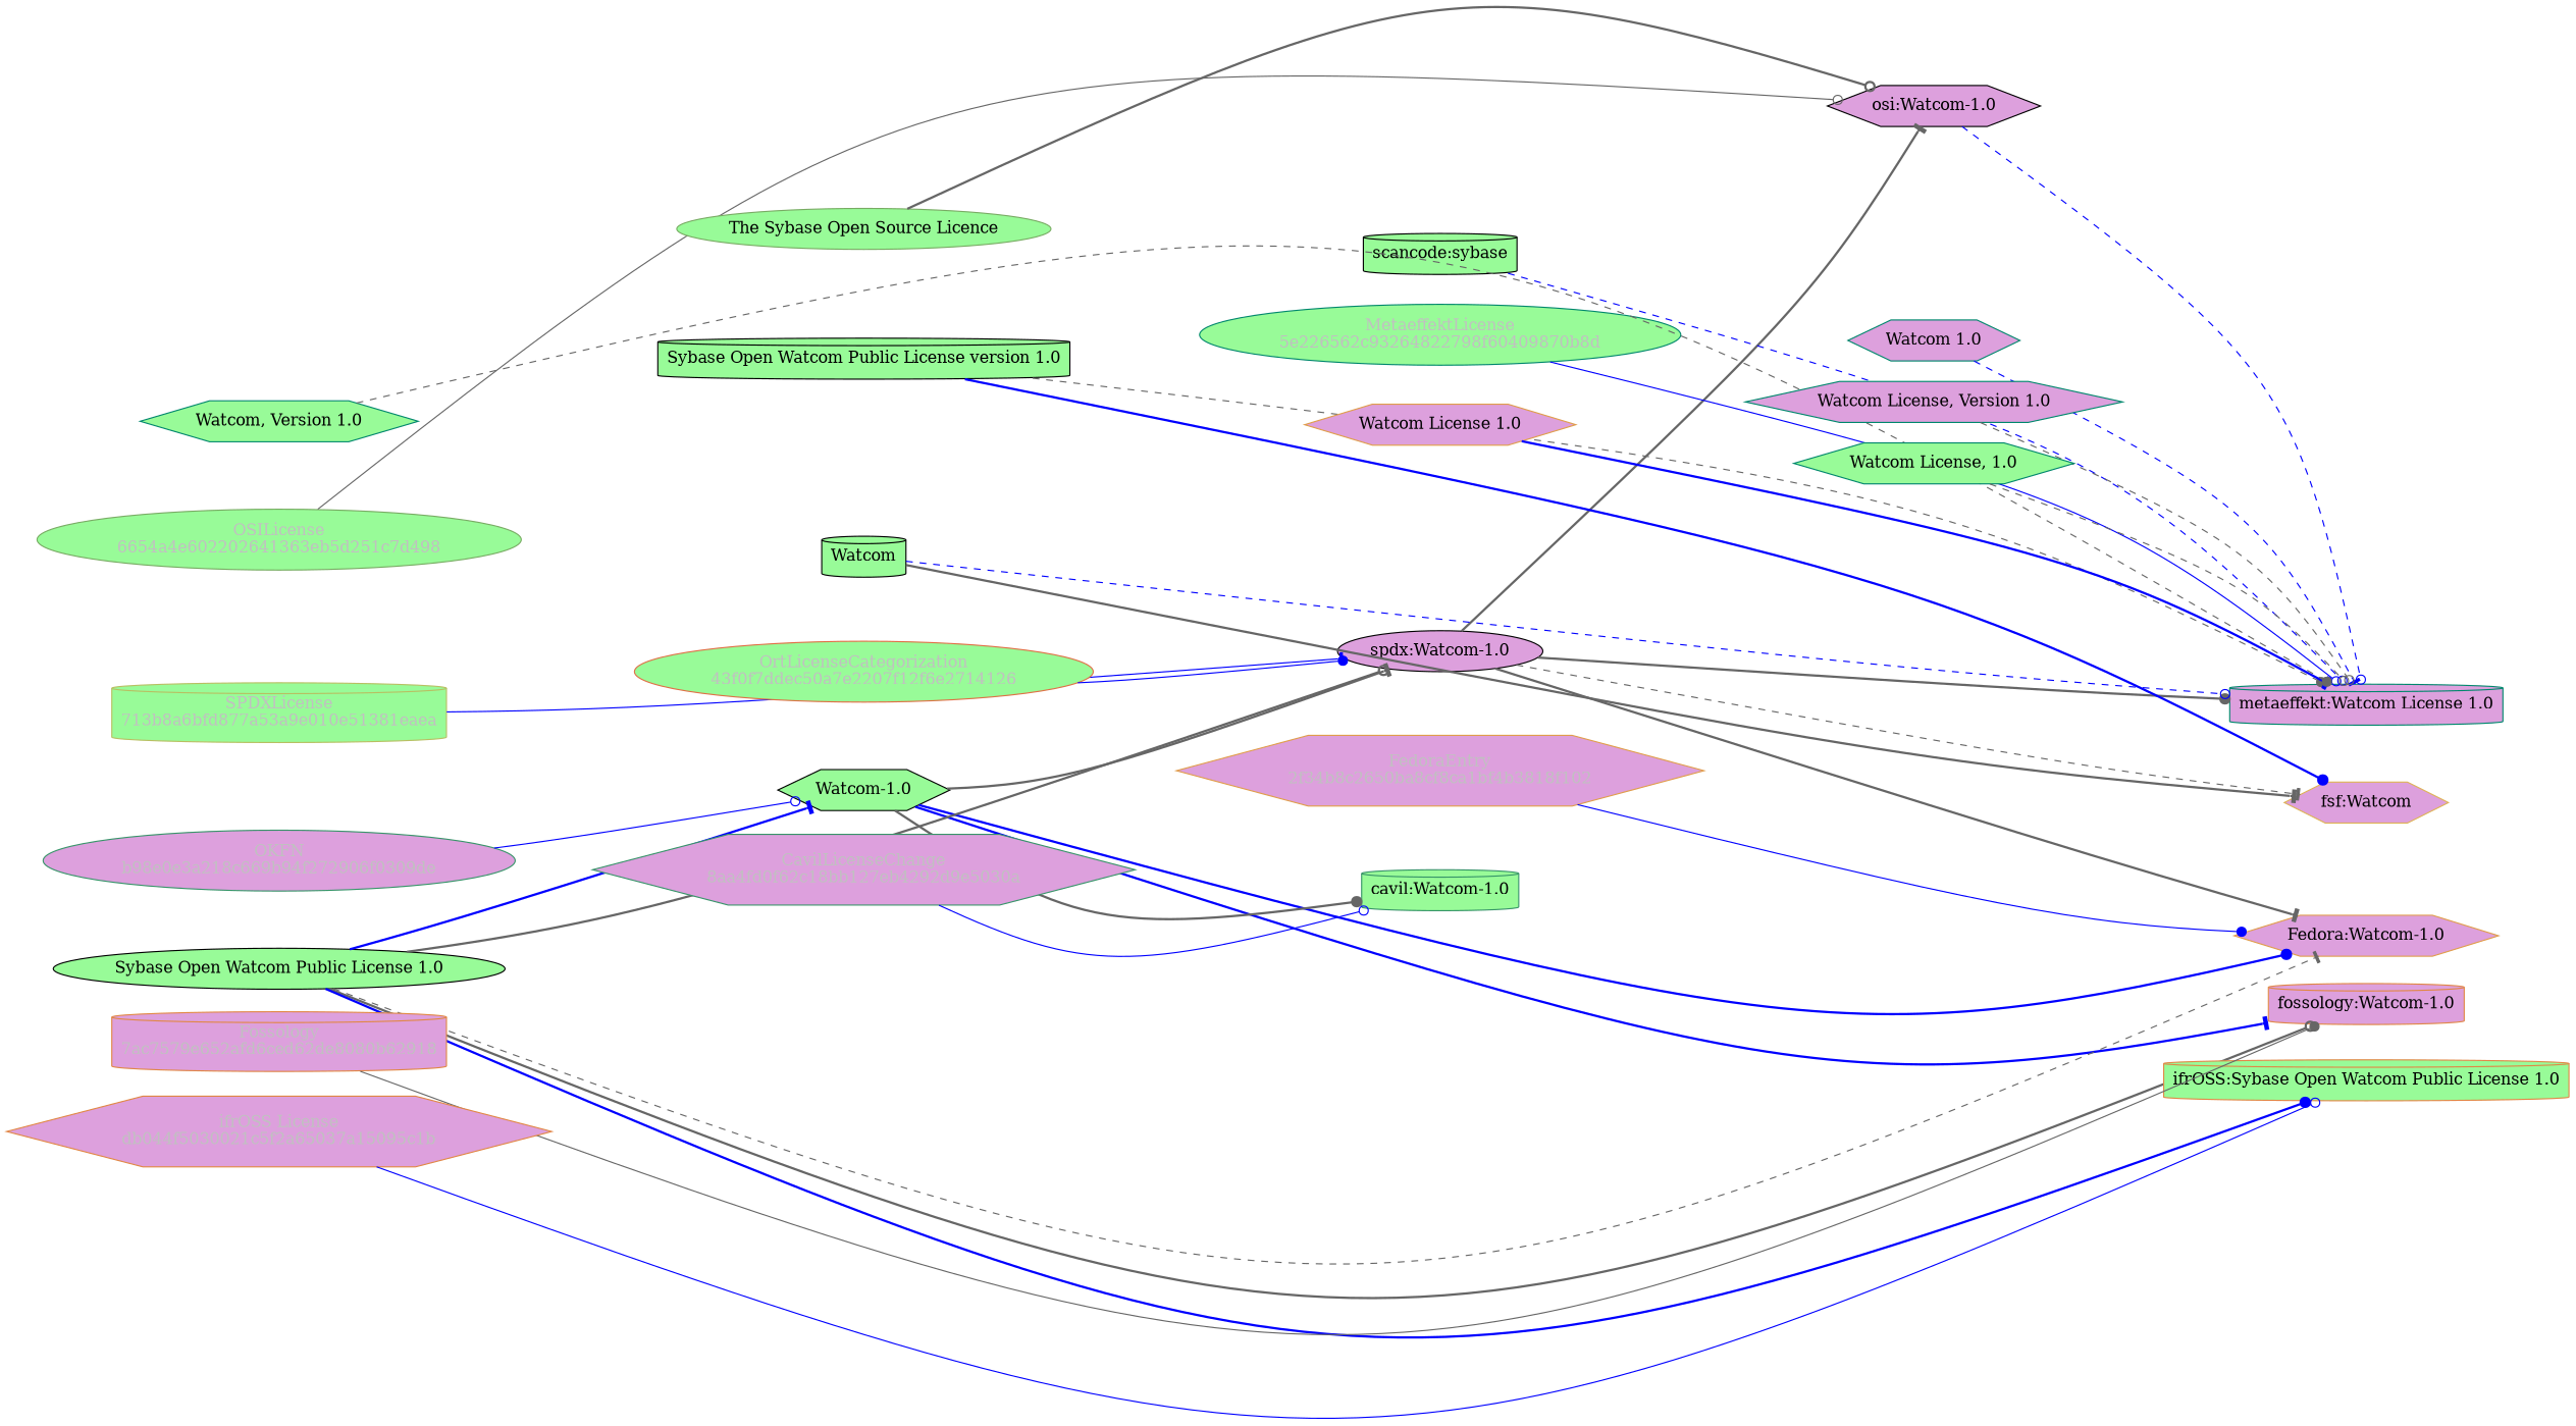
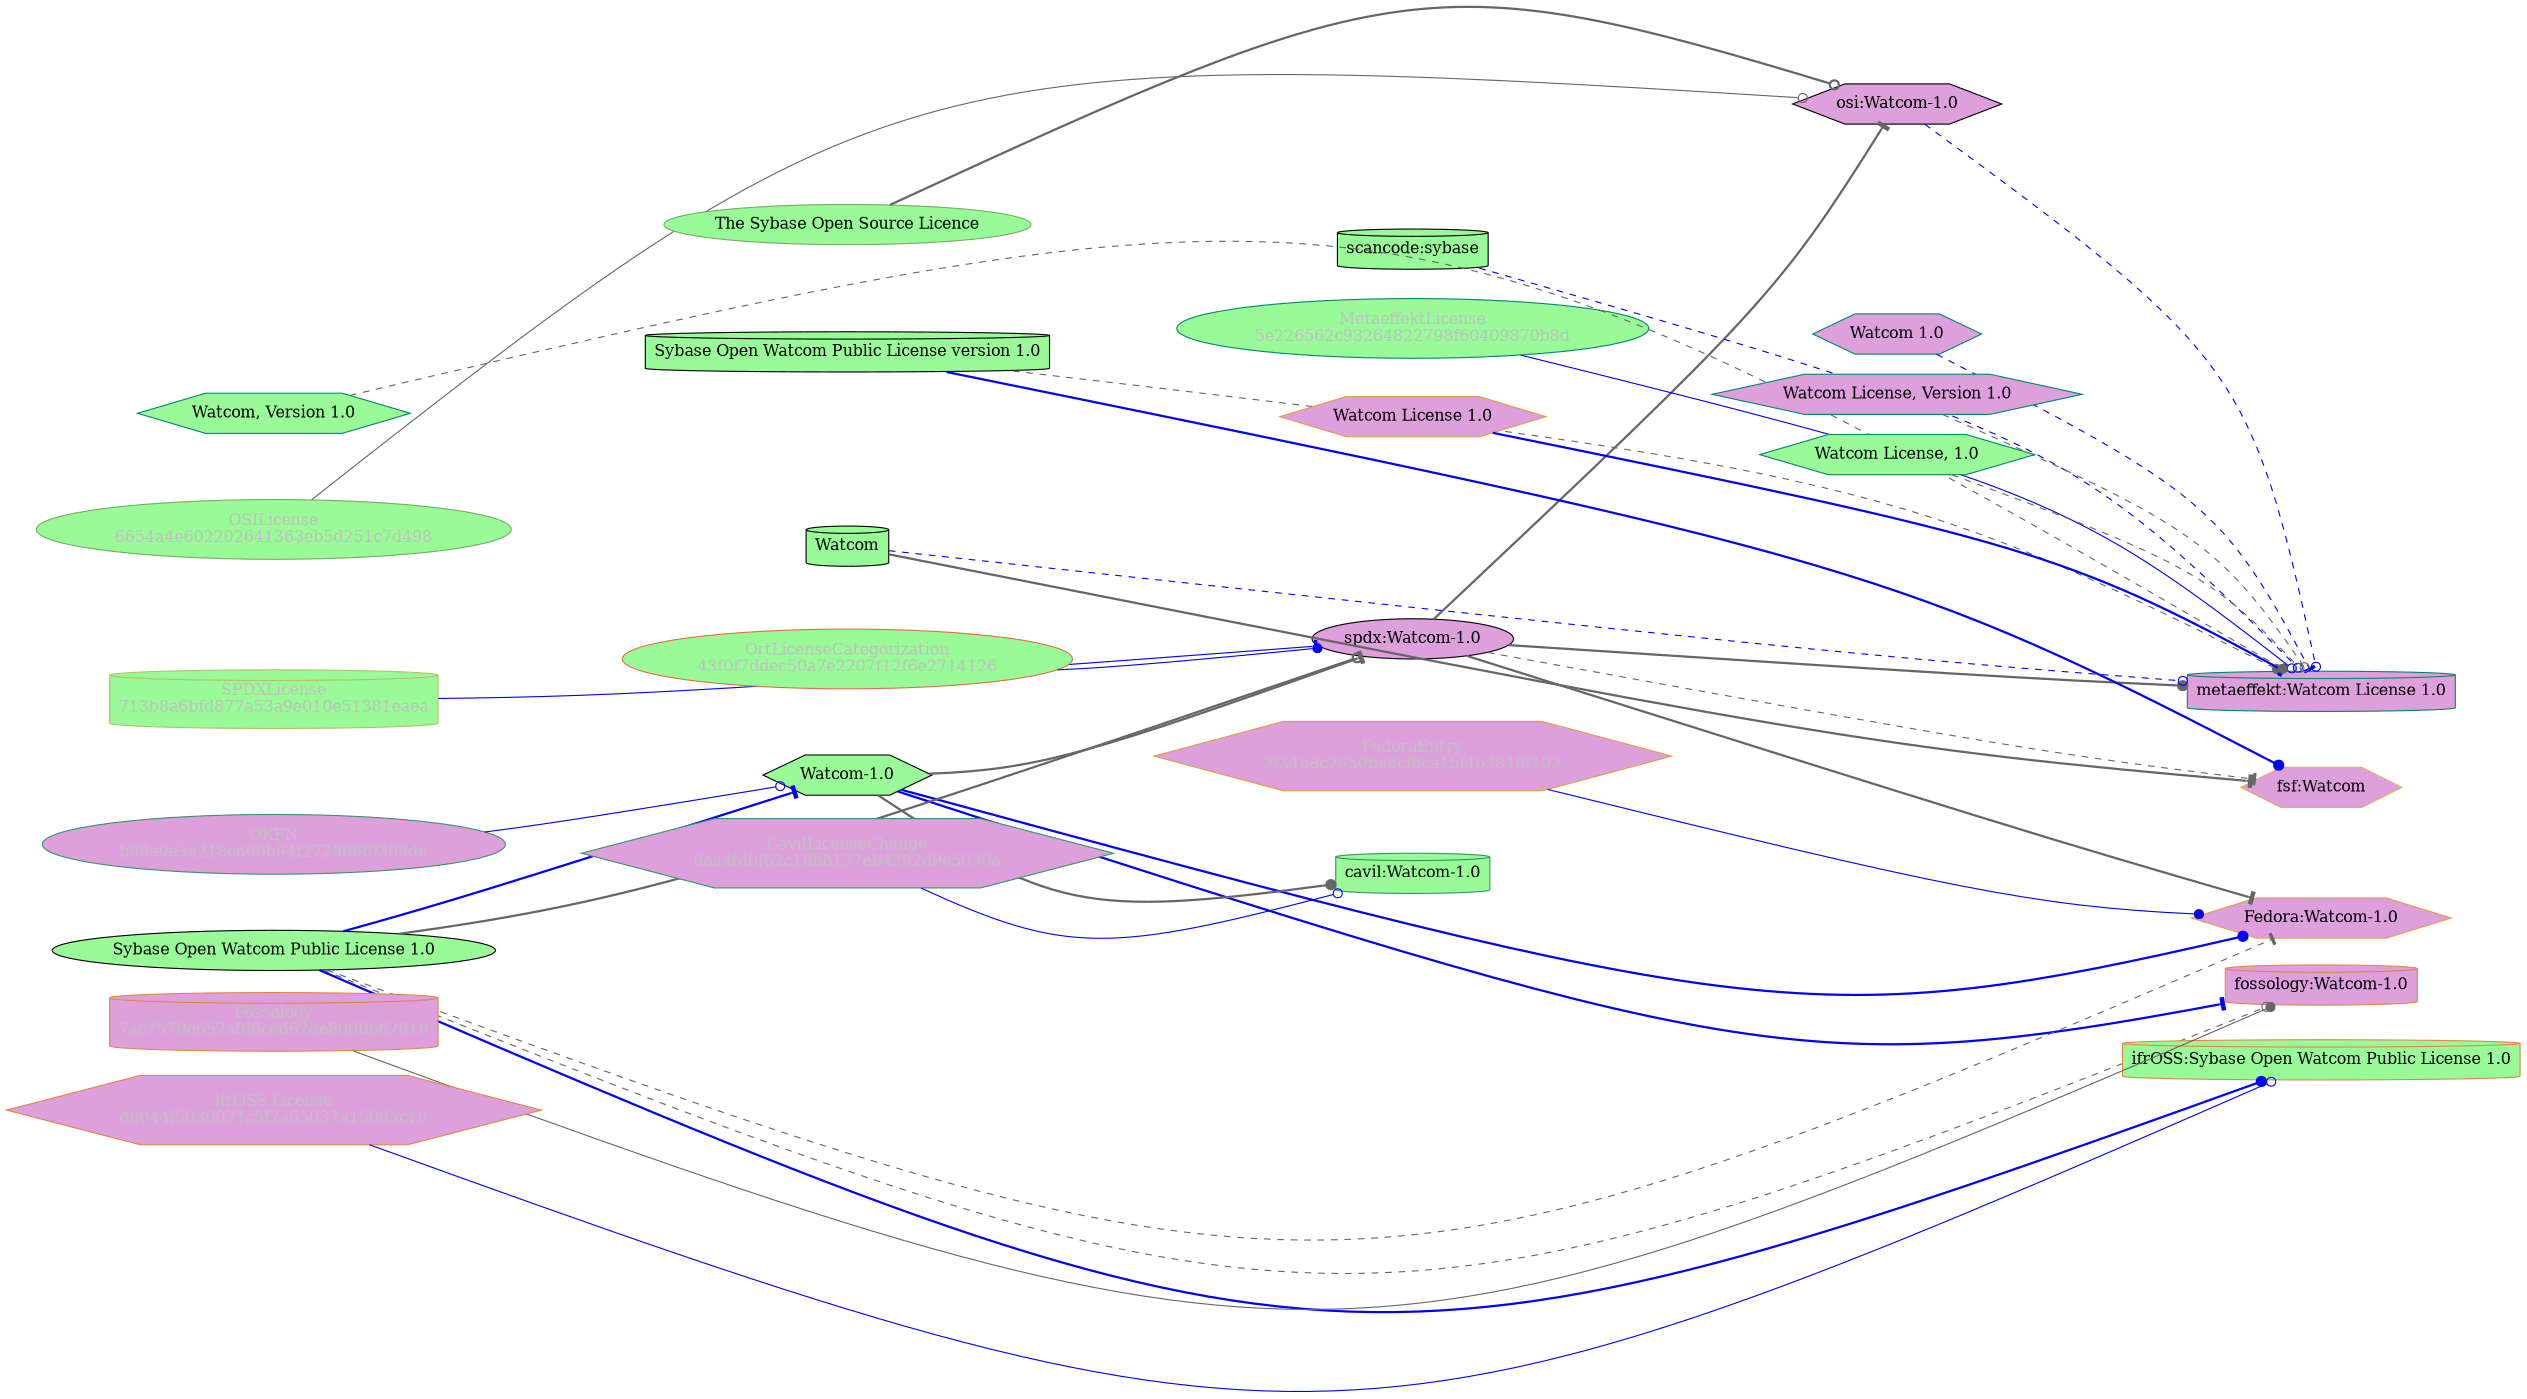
  strict digraph {
    rankdir=LR
    splines=curved
    node [fillcolor=palegreen shape=hexagon style=filled]
    edge [arrowhead=odot color=blue weight=0.5 style=bold]
    n1 [color="#b8bf62" fontcolor=gray label="SPDXLicense\n713b8a6bfd877a53a9e010e51381eaea" shape=cylinder]
    n2 [fillcolor=plum label="spdx:Watcom-1.0" shape=ellipse]
    n3 [fillcolor=plum label="osi:Watcom-1.0"]
    n4 [color="#e09d4b" fillcolor=plum label="Fedora:Watcom-1.0"]
    n5 [color="#deb256" fillcolor=plum label="fsf:Watcom"]
    n6 [color="#00876c" fillcolor=plum label="metaeffekt:Watcom License 1.0" shape=cylinder]
    n7 [label="Watcom-1.0"]
    n8 [color="#e18745" fillcolor=plum label="fossology:Watcom-1.0" shape=cylinder]
    n9 [color="#379469" label="cavil:Watcom-1.0" shape=cylinder]
    n10 [label="Sybase Open Watcom Public License 1.0" shape=ellipse]
    n11 [color="#e18745" label="ifrOSS:Sybase Open Watcom Public License 1.0" shape=cylinder]
    n12 [color="#78ab63" fontcolor=gray label="OSILicense\n6654a4e602202641363eb5d251c7d498" shape=ellipse]
    n13 [color="#78ab63" label="The Sybase Open Source Licence" shape=ellipse]
    n14 [color="#e09d4b" fillcolor=plum fontcolor=gray label="FedoraEntry\n2f34b8c2650ba8cf8ca1bf4b3818f102"]
    n15 [label=Watcom shape=cylinder]
    n16 [label="Sybase Open Watcom Public License version 1.0" shape=cylinder]
    n17 [label="scancode:sybase" shape=cylinder]
    n18 [color="#e18745" fillcolor=plum fontcolor=gray label="Fossology\n7ac7579e652afd6ced62de8080b62918" shape=cylinder]
    n19 [color="#379469" fillcolor=plum fontcolor=gray label="OKFN\nb98e0e3a218c669b94f272906f0309de" shape=ellipse]
    n20 [color="#e06f45" fontcolor=gray label="OrtLicenseCategorization\n43f0f7ddec50a7e2207f12f6e2714126" shape=ellipse]
    n21 [color="#379469" fillcolor=plum fontcolor=gray label="CavilLicenseChange\n8aa4fd0f62c18bb127eb4292d9e5030a"]
    n22 [color="#00876c" fontcolor=gray label="MetaeffektLicense\n5e226562c93264822798f60409870b8d" shape=ellipse]
    n23 [color="#e09d4b" fillcolor=plum label="Watcom License 1.0"]
    n24 [color="#00876c" label="Watcom, Version 1.0"]
    n25 [color="#00876c" fillcolor=plum label="Watcom 1.0"]
    n26 [color="#00876c" fillcolor=plum label="Watcom License, Version 1.0"]
    n27 [color="#00876c" label="Watcom License, 1.0"]
    n28 [color="#e18745" fillcolor=plum fontcolor=gray label="ifrOSS License\ndb044f5030021c5f2a65037a15095c1b"]
    n1 -> n2 [arrowhead=tee style=""]
    n2 -> n3 [arrowhead=tee color=gray40 weight=0.7]
    n2 -> n4 [arrowhead=tee color=gray40 weight=0.7]
    n2 -> n5 [arrowhead=tee color=gray40 style=dashed]
    n2 -> n6 [arrowhead=dot color=gray40 weight=0.7]
    n3 -> n6 [style=dashed]
    n7 -> n2 [arrowhead=tee color=gray40 weight=0.7]
    n7 -> n4 [arrowhead=dot weight=0.7]
    n7 -> n8 [arrowhead=tee weight=0.7]
    n7 -> n9 [arrowhead=dot color=gray40 weight=0.7]
    n10 -> n2 [color=gray40 weight=0.7]
    n10 -> n4 [arrowhead=tee color=gray40 style=dashed]
    n10 -> n7 [arrowhead=tee weight=0.7]
-   n10 -> n8 [color=gray40 weight=0.7]
+   n10 -> n8 [color=gray40 style=dashed weight=0.7]
    n10 -> n11 [arrowhead=dot weight=0.7]
    n12 -> n3 [color=gray40 style=""]
    n13 -> n3 [color=gray40 weight=0.7]
    n14 -> n4 [arrowhead=dot style=""]
    n15 -> n5 [arrowhead=tee color=gray40 weight=0.7]
    n15 -> n6 [style=dashed]
    n16 -> n5 [arrowhead=dot weight=0.7]
    n16 -> n6 [arrowhead=dot color=gray40 style=dashed]
    n17 -> n6 [style=dashed]
    n18 -> n8 [arrowhead=dot color=gray40 style=""]
    n19 -> n7 [style=""]
    n20 -> n2 [arrowhead=dot style=""]
    n21 -> n9 [style=""]
    n22 -> n6 [style=""]
    n23 -> n6 [arrowhead=tee weight=0.7]
    n24 -> n6 [arrowhead=dot color=gray40 style=dashed]
    n25 -> n6 [arrowhead=tee style=dashed]
    n26 -> n6 [color=gray40 style=dashed]
    n27 -> n6 [color=gray40 style=dashed]
    n28 -> n11 [style=""]
  }
